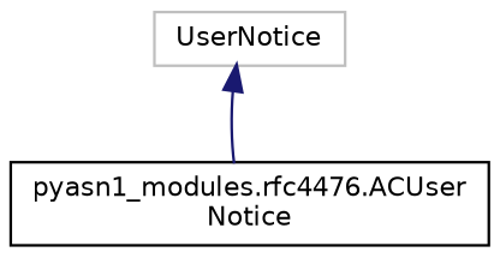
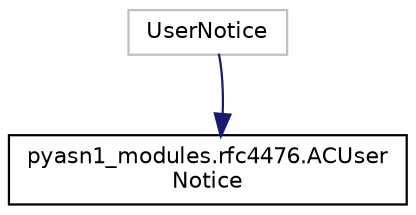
  digraph {
    rankdir=TB
    node [fillcolor=white fontname=Helvetica fontsize=10 shape=record style=filled]
    n1 [color=grey75 height=0.2 label=UserNotice width=0.4]
    n2 [color=black height=0.2 label="pyasn1_modules.rfc4476.ACUser\lNotice" width=0.4]
-   n1 -> n2 [color=midnightblue dir=back fontname=Helvetica fontsize=10 labelfontname=Helvetica labelfontsize=10 style=solid]
+   n2 -> n1 [color=midnightblue dir=back fontname=Helvetica fontsize=10 labelfontname=Helvetica labelfontsize=10 style=solid]
  }
